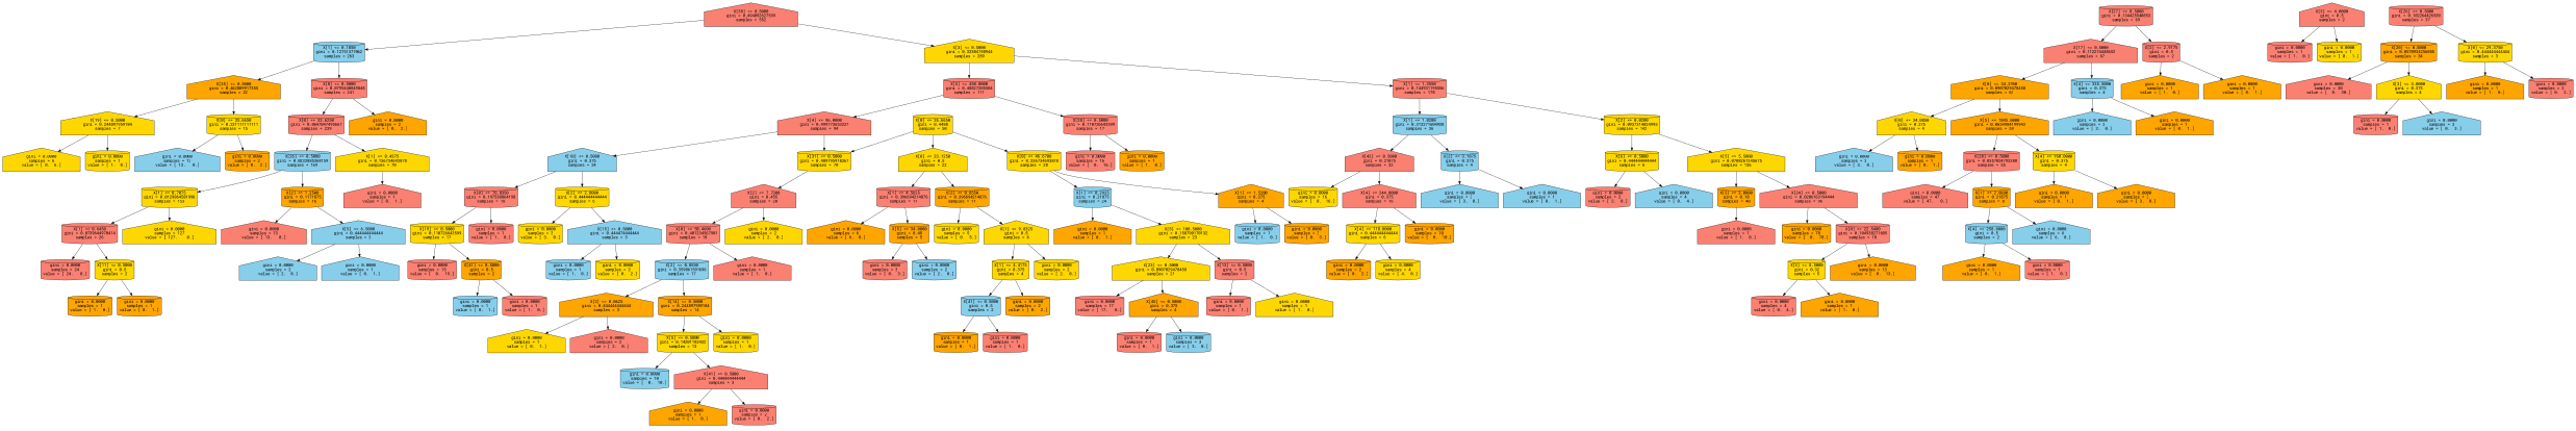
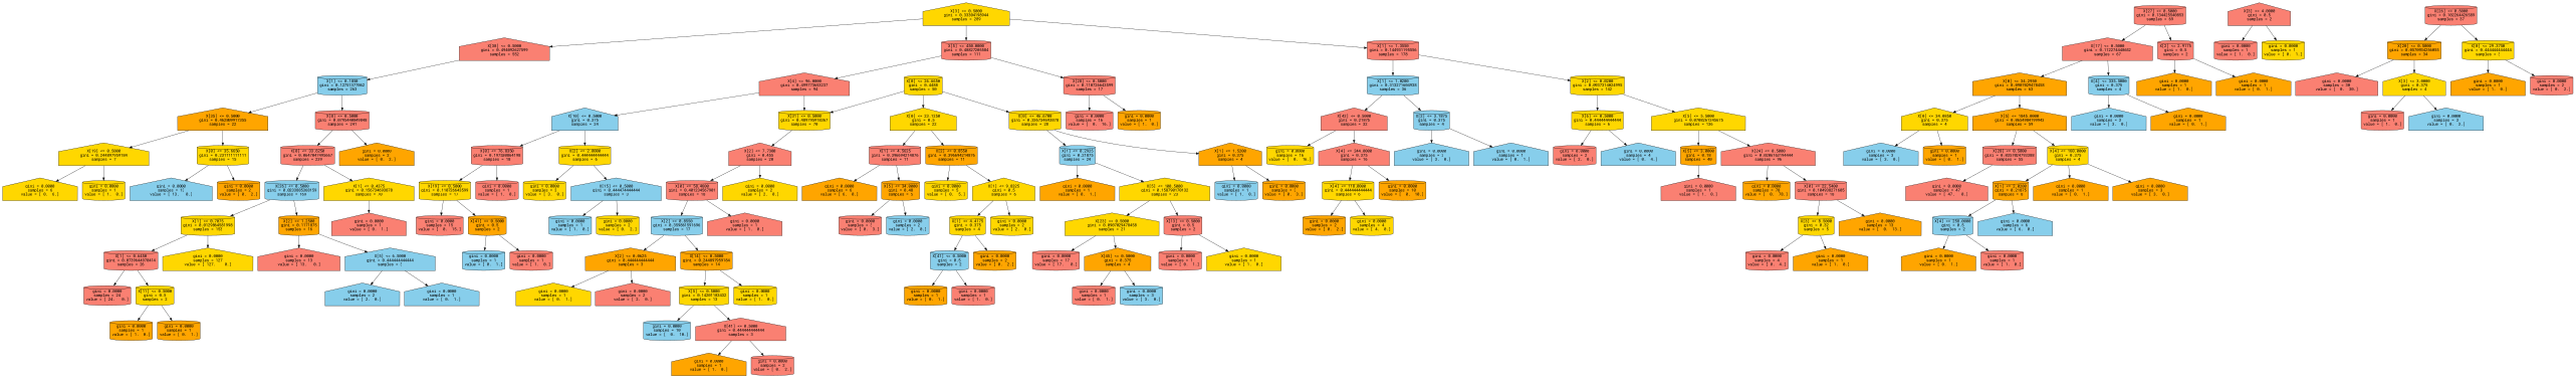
  digraph {
    fontname="Roboto Mono"
    node [fillcolor=salmon fontname="Roboto Mono" shape=cylinder style=filled]
    edge [fontname="Roboto Mono"]
    n1 [label="X[38] <= 0.5000\ngini = 0.494092627599\nsamples = 552" shape=house]
    n2 [fillcolor=skyblue label="X[1] <= 0.1850\ngini = 0.12751377062\nsamples = 263"]
    n3 [fillcolor=gold label="X[3] <= 0.5000\ngini = 0.33304198944\nsamples = 289" shape=house]
    n4 [fillcolor=orange label="X[35] <= 0.5000\ngini = 0.462809917355\nsamples = 22" shape=house]
    n5 [label="X[8] <= 0.5000\ngini = 0.0795440849848\nsamples = 241"]
    n6 [label="X[5] <= 450.0000\ngini = 0.48827205584\nsamples = 111"]
    n7 [label="X[1] <= 1.3550\ngini = 0.144931195556\nsamples = 178"]
    n8 [fillcolor=gold label="X[19] <= 0.5000\ngini = 0.244897959184\nsamples = 7" shape=house]
    n9 [fillcolor=gold label="X[0] <= 35.6650\ngini = 0.231111111111\nsamples = 15"]
    n10 [label="X[0] <= 33.6250\ngini = 0.0647047495667\nsamples = 239"]
    n11 [fillcolor=orange label="gini = 0.0000\nsamples = 2\nvalue = [ 0.  2.]" shape=house]
    n12 [fillcolor=gold label="gini = 0.0000\nsamples = 6\nvalue = [ 0.  6.]" shape=house]
    n13 [fillcolor=gold label="gini = 0.0000\nsamples = 1\nvalue = [ 1.  0.]"]
    n14 [fillcolor=skyblue label="gini = 0.0000\nsamples = 13\nvalue = [ 13.   0.]" shape=house]
    n15 [fillcolor=orange label="gini = 0.0000\nsamples = 2\nvalue = [ 0.  2.]"]
    n16 [fillcolor=skyblue label="X[26] <= 0.5000\ngini = 0.0233885368159\nsamples = 169"]
    n17 [fillcolor=gold label="X[1] <= 0.4375\ngini = 0.156734693878\nsamples = 70" shape=house]
    n18 [fillcolor=gold label="X[1] <= 0.7075\ngini = 0.0129864581998\nsamples = 153"]
    n19 [fillcolor=orange label="X[2] <= 1.2500\ngini = 0.1171875\nsamples = 16"]
    n20 [label="gini = 0.0000\nsamples = 1\nvalue = [ 0.  1.]" shape=house]
    n21 [label="X[1] <= 0.6450\ngini = 0.0739644970414\nsamples = 26"]
    n22 [fillcolor=gold label="gini = 0.0000\nsamples = 127\nvalue = [ 127.    0.]" shape=house]
    n23 [label="gini = 0.0000\nsamples = 13\nvalue = [ 13.   0.]" shape=house]
    n24 [fillcolor=skyblue label="X[5] <= 6.5000\ngini = 0.444444444444\nsamples = 3" shape=house]
    n25 [label="gini = 0.0000\nsamples = 24\nvalue = [ 24.   0.]"]
    n26 [fillcolor=gold label="X[11] <= 0.5000\ngini = 0.5\nsamples = 2"]
    n27 [fillcolor=orange label="gini = 0.0000\nsamples = 1\nvalue = [ 1.  0.]"]
    n28 [fillcolor=orange label="gini = 0.0000\nsamples = 1\nvalue = [ 0.  1.]"]
    n29 [fillcolor=skyblue label="gini = 0.0000\nsamples = 2\nvalue = [ 2.  0.]" shape=house]
    n30 [fillcolor=skyblue label="gini = 0.0000\nsamples = 1\nvalue = [ 0.  1.]" shape=house]
    n31 [label="X[27] <= 0.5000\ngini = 0.134425540853\nsamples = 69"]
    n32 [label="X[17] <= 0.5000\ngini = 0.112274448652\nsamples = 67" shape=house]
    n33 [label="X[2] <= 2.9175\ngini = 0.5\nsamples = 2"]
    n34 [fillcolor=orange label="X[0] <= 34.2950\ngini = 0.0907029478458\nsamples = 63" shape=house]
    n35 [fillcolor=skyblue label="X[4] <= 335.5000\ngini = 0.375\nsamples = 4"]
    n36 [fillcolor=orange label="gini = 0.0000\nsamples = 1\nvalue = [ 1.  0.]" shape=house]
    n37 [fillcolor=orange label="gini = 0.0000\nsamples = 1\nvalue = [ 0.  1.]" shape=house]
    n38 [fillcolor=gold label="X[0] <= 34.0850\ngini = 0.375\nsamples = 4" shape=house]
    n39 [fillcolor=orange label="X[5] <= 1845.0000\ngini = 0.0654984199943\nsamples = 59" shape=house]
    n40 [fillcolor=skyblue label="gini = 0.0000\nsamples = 3\nvalue = [ 3.  0.]" shape=house]
    n41 [fillcolor=orange label="gini = 0.0000\nsamples = 1\nvalue = [ 0.  1.]" shape=house]
    n42 [fillcolor=skyblue label="gini = 0.0000\nsamples = 3\nvalue = [ 3.  0.]" shape=house]
    n43 [fillcolor=orange label="gini = 0.0000\nsamples = 1\nvalue = [ 0.  1.]"]
    n44 [label="X[28] <= 0.5000\ngini = 0.0357024793388\nsamples = 55"]
    n45 [fillcolor=gold label="X[4] <= 160.0000\ngini = 0.375\nsamples = 4"]
    n46 [label="gini = 0.0000\nsamples = 47\nvalue = [ 47.   0.]" shape=house]
    n47 [fillcolor=orange label="X[1] <= 2.0200\ngini = 0.21875\nsamples = 8"]
    n48 [fillcolor=orange label="gini = 0.0000\nsamples = 1\nvalue = [ 0.  1.]" shape=house]
    n49 [fillcolor=orange label="gini = 0.0000\nsamples = 3\nvalue = [ 3.  0.]" shape=house]
    n50 [fillcolor=skyblue label="X[4] <= 258.0000\ngini = 0.5\nsamples = 2"]
    n51 [fillcolor=skyblue label="gini = 0.0000\nsamples = 6\nvalue = [ 6.  0.]" shape=house]
    n52 [fillcolor=orange label="gini = 0.0000\nsamples = 1\nvalue = [ 0.  1.]" shape=house]
    n53 [label="gini = 0.0000\nsamples = 1\nvalue = [ 1.  0.]"]
    n54 [label="X[4] <= 96.0000\ngini = 0.499773653237\nsamples = 94" shape=house]
    n55 [label="X[28] <= 0.5000\ngini = 0.110726643599\nsamples = 17"]
    n56 [fillcolor=skyblue label="X[1] <= 1.0200\ngini = 0.313271604938\nsamples = 36"]
    n57 [fillcolor=gold label="X[2] <= 0.0200\ngini = 0.0937314024995\nsamples = 142"]
    n58 [fillcolor=skyblue label="X[10] <= 0.5000\ngini = 0.375\nsamples = 24" shape=house]
    n59 [fillcolor=gold label="X[31] <= 0.5000\ngini = 0.489795918367\nsamples = 70"]
    n60 [label="gini = 0.0000\nsamples = 16\nvalue = [  0.  16.]"]
    n61 [fillcolor=orange label="gini = 0.0000\nsamples = 1\nvalue = [ 1.  0.]"]
    n62 [label="X[0] <= 76.8350\ngini = 0.197530864198\nsamples = 18"]
    n63 [fillcolor=gold label="X[2] <= 2.0000\ngini = 0.444444444444\nsamples = 6"]
    n64 [label="X[2] <= 7.7300\ngini = 0.455\nsamples = 20" shape=house]
    n65 [fillcolor=gold label="X[19] <= 0.5000\ngini = 0.110726643599\nsamples = 17"]
    n66 [label="gini = 0.0000\nsamples = 1\nvalue = [ 1.  0.]"]
    n67 [fillcolor=gold label="gini = 0.0000\nsamples = 3\nvalue = [ 3.  0.]"]
    n68 [fillcolor=skyblue label="X[15] <= 0.5000\ngini = 0.444474444444\nsamples = 3" shape=house]
    n69 [label="gini = 0.0000\nsamples = 15\nvalue = [  0.  15.]"]
    n70 [fillcolor=orange label="X[41] <= 0.5000\ngini = 0.5\nsamples = 2"]
    n71 [fillcolor=skyblue label="gini = 0.0000\nsamples = 1\nvalue = [ 0.  1.]"]
    n72 [label="gini = 0.0000\nsamples = 1\nvalue = [ 1.  0.]"]
    n73 [fillcolor=skyblue label="gini = 0.0000\nsamples = 1\nvalue = [ 1.  0.]"]
    n74 [fillcolor=gold label="gini = 0.0000\nsamples = 2\nvalue = [ 0.  2.]"]
    n75 [fillcolor=gold label="X[0] <= 26.6650\ngini = 0.4488\nsamples = 50"]
    n76 [fillcolor=gold label="X[0] <= 23.1250\ngini = 0.5\nsamples = 22" shape=house]
    n77 [fillcolor=gold label="X[0] <= 46.6700\ngini = 0.336734693878\nsamples = 28"]
    n78 [label="X[0] <= 58.4600\ngini = 0.401234567901\nsamples = 18"]
    n79 [fillcolor=gold label="gini = 0.0000\nsamples = 2\nvalue = [ 2.  0.]" shape=house]
    n80 [label="X[1] <= 4.5625\ngini = 0.396694214876\nsamples = 11"]
    n81 [fillcolor=orange label="X[2] <= 0.8550\ngini = 0.396694214876\nsamples = 11"]
    n82 [fillcolor=skyblue label="X[1] <= 0.2925\ngini = 0.21875\nsamples = 24"]
    n83 [fillcolor=orange label="X[1] <= 1.5200\ngini = 0.375\nsamples = 4" shape=house]
    n84 [fillcolor=orange label="gini = 0.0000\nsamples = 6\nvalue = [ 6.  0.]" shape=house]
    n85 [fillcolor=orange label="X[5] <= 34.0000\ngini = 0.48\nsamples = 5"]
    n86 [fillcolor=gold label="gini = 0.0000\nsamples = 5\nvalue = [ 0.  5.]"]
    n87 [fillcolor=gold label="X[1] <= 9.8325\ngini = 0.5\nsamples = 6" shape=house]
    n88 [label="gini = 0.0000\nsamples = 3\nvalue = [ 0.  3.]"]
    n89 [fillcolor=skyblue label="gini = 0.0000\nsamples = 2\nvalue = [ 2.  0.]"]
    n90 [fillcolor=gold label="X[1] <= 4.4175\ngini = 0.375\nsamples = 4"]
    n91 [fillcolor=gold label="gini = 0.0000\nsamples = 2\nvalue = [ 2.  0.]"]
    n92 [fillcolor=skyblue label="X[41] <= 0.5000\ngini = 0.5\nsamples = 2"]
    n93 [fillcolor=orange label="gini = 0.0000\nsamples = 2\nvalue = [ 0.  2.]"]
    n94 [fillcolor=orange label="gini = 0.0000\nsamples = 1\nvalue = [ 0.  1.]"]
    n95 [label="gini = 0.0000\nsamples = 1\nvalue = [ 1.  0.]"]
    n96 [fillcolor=orange label="gini = 0.0000\nsamples = 1\nvalue = [ 0.  1.]" shape=house]
    n97 [fillcolor=gold label="X[5] <= 100.5000\ngini = 0.158790170132\nsamples = 23" shape=house]
    n98 [fillcolor=skyblue label="gini = 0.0000\nsamples = 1\nvalue = [ 1.  0.]"]
    n99 [fillcolor=orange label="gini = 0.0000\nsamples = 3\nvalue = [ 0.  3.]"]
    n100 [fillcolor=gold label="X[23] <= 0.5000\ngini = 0.0907029478458\nsamples = 21" shape=house]
    n101 [label="X[13] <= 0.5000\ngini = 0.5\nsamples = 2"]
    n102 [label="gini = 0.0000\nsamples = 17\nvalue = [ 17.   0.]"]
    n103 [fillcolor=orange label="X[45] <= 0.5000\ngini = 0.375\nsamples = 4" shape=house]
    n104 [label="gini = 0.0000\nsamples = 1\nvalue = [ 0.  1.]"]
    n105 [fillcolor=gold label="gini = 0.0000\nsamples = 1\nvalue = [ 1.  0.]" shape=house]
    n106 [label="gini = 0.0000\nsamples = 1\nvalue = [ 0.  1.]"]
    n107 [fillcolor=skyblue label="gini = 0.0000\nsamples = 3\nvalue = [ 3.  0.]"]
    n108 [fillcolor=skyblue label="X[2] <= 0.8550\ngini = 0.359861591696\nsamples = 17"]
    n109 [label="gini = 0.0000\nsamples = 1\nvalue = [ 1.  0.]" shape=house]
    n110 [fillcolor=orange label="X[2] <= 0.0625\ngini = 0.444444444444\nsamples = 3" shape=house]
    n111 [fillcolor=orange label="X[14] <= 0.5000\ngini = 0.244897959184\nsamples = 14"]
    n112 [fillcolor=gold label="gini = 0.0000\nsamples = 1\nvalue = [ 0.  1.]" shape=house]
    n113 [label="gini = 0.0000\nsamples = 2\nvalue = [ 2.  0.]" shape=house]
    n114 [fillcolor=gold label="X[5] <= 0.5000\ngini = 0.14201183432\nsamples = 13"]
    n115 [fillcolor=gold label="gini = 0.0000\nsamples = 1\nvalue = [ 1.  0.]"]
    n116 [fillcolor=skyblue label="gini = 0.0000\nsamples = 10\nvalue = [  0.  10.]"]
    n117 [label="X[41] <= 0.5000\ngini = 0.444444444444\nsamples = 3" shape=house]
    n118 [fillcolor=orange label="gini = 0.0000\nsamples = 1\nvalue = [ 1.  0.]" shape=house]
    n119 [label="gini = 0.0000\nsamples = 2\nvalue = [ 0.  2.]"]
    n120 [label="X[42] <= 0.5000\ngini = 0.21875\nsamples = 32" shape=house]
    n121 [fillcolor=skyblue label="X[2] <= 3.1875\ngini = 0.375\nsamples = 4"]
    n122 [fillcolor=gold label="X[6] <= 0.5000\ngini = 0.444444444444\nsamples = 6"]
    n123 [fillcolor=gold label="X[5] <= 5.5000\ngini = 0.0708261245675\nsamples = 136" shape=house]
    n124 [fillcolor=gold label="gini = 0.0000\nsamples = 16\nvalue = [  0.  16.]"]
    n125 [label="X[4] <= 244.0000\ngini = 0.375\nsamples = 16" shape=house]
    n126 [fillcolor=skyblue label="gini = 0.0000\nsamples = 3\nvalue = [ 3.  0.]" shape=house]
    n127 [fillcolor=skyblue label="gini = 0.0000\nsamples = 1\nvalue = [ 0.  1.]" shape=house]
    n128 [fillcolor=gold label="X[4] <= 118.0000\ngini = 0.444444444444\nsamples = 6"]
    n129 [fillcolor=orange label="gini = 0.0000\nsamples = 10\nvalue = [  0.  10.]"]
    n130 [fillcolor=orange label="gini = 0.0000\nsamples = 2\nvalue = [ 0.  2.]"]
    n131 [fillcolor=gold label="gini = 0.0000\nsamples = 4\nvalue = [ 4.  0.]"]
    n132 [label="gini = 0.0000\nsamples = 2\nvalue = [ 2.  0.]"]
    n133 [fillcolor=skyblue label="gini = 0.0000\nsamples = 4\nvalue = [ 0.  4.]" shape=house]
    n134 [fillcolor=orange label="X[5] <= 3.0000\ngini = 0.18\nsamples = 40"]
    n135 [label="X[24] <= 0.5000\ngini = 0.0206163194444\nsamples = 96" shape=house]
    n136 [label="gini = 0.0000\nsamples = 1\nvalue = [ 1.  0.]" shape=house]
    n137 [fillcolor=orange label="gini = 0.0000\nsamples = 78\nvalue = [  0.  78.]"]
    n138 [label="X[0] <= 22.5400\ngini = 0.104938271605\nsamples = 18"]
    n139 [label="X[3] <= 4.0000\ngini = 0.5\nsamples = 2" shape=house]
    n140 [label="gini = 0.0000\nsamples = 1\nvalue = [ 1.  0.]"]
    n141 [fillcolor=gold label="gini = 0.0000\nsamples = 1\nvalue = [ 0.  1.]"]
    n142 [label="X[26] <= 0.5000\ngini = 0.102264426589\nsamples = 37"]
    n143 [fillcolor=orange label="X[20] <= 0.5000\ngini = 0.0570934256055\nsamples = 34"]
    n144 [fillcolor=gold label="X[0] <= 29.3750\ngini = 0.444444444444\nsamples = 3"]
    n145 [label="gini = 0.0000\nsamples = 30\nvalue = [  0.  30.]" shape=house]
    n146 [fillcolor=gold label="X[3] <= 3.0000\ngini = 0.375\nsamples = 4" shape=house]
    n147 [fillcolor=orange label="gini = 0.0000\nsamples = 1\nvalue = [ 1.  0.]" shape=house]
    n148 [label="gini = 0.0000\nsamples = 2\nvalue = [ 0.  2.]"]
    n149 [label="gini = 0.0000\nsamples = 1\nvalue = [ 1.  0.]"]
    n150 [fillcolor=skyblue label="gini = 0.0000\nsamples = 3\nvalue = [ 0.  3.]" shape=house]
    n151 [fillcolor=gold label="X[3] <= 8.5000\ngini = 0.32\nsamples = 5"]
    n152 [fillcolor=orange label="gini = 0.0000\nsamples = 13\nvalue = [  0.  13.]" shape=house]
    n153 [label="gini = 0.0000\nsamples = 4\nvalue = [ 0.  4.]"]
    n154 [fillcolor=orange label="gini = 0.0000\nsamples = 1\nvalue = [ 1.  0.]" shape=house]
    n1 -> n2
-   n1 -> n3
+   n3 -> n1
    n2 -> n4
    n2 -> n5
    n3 -> n6
    n3 -> n7
    n4 -> n8
    n4 -> n9
    n5 -> n10
    n5 -> n11
    n6 -> n54
    n6 -> n55
    n7 -> n56
    n7 -> n57
    n8 -> n12
    n8 -> n13
    n9 -> n14
    n9 -> n15
    n10 -> n16
    n10 -> n17
    n16 -> n18
    n16 -> n19
    n17 -> n20
    n18 -> n21
    n18 -> n22
    n19 -> n23
    n19 -> n24
    n21 -> n25
    n21 -> n26
    n24 -> n29
    n24 -> n30
    n26 -> n27
    n26 -> n28
    n31 -> n32
    n31 -> n33
    n32 -> n34
    n32 -> n35
    n33 -> n36
    n33 -> n37
    n34 -> n38
    n34 -> n39
    n35 -> n40
    n35 -> n41
    n38 -> n42
    n38 -> n43
    n39 -> n44
    n39 -> n45
    n44 -> n46
-   n44 -> n47
+   n45 -> n47
    n45 -> n48
    n45 -> n49
    n47 -> n50
    n47 -> n51
    n50 -> n52
    n50 -> n53
    n54 -> n58
    n54 -> n59
    n55 -> n60
    n55 -> n61
    n56 -> n120
    n56 -> n121
    n57 -> n122
    n57 -> n123
    n58 -> n62
    n58 -> n63
    n59 -> n64
    n62 -> n65
    n62 -> n66
    n63 -> n67
    n63 -> n68
    n64 -> n78
    n64 -> n79
    n65 -> n69
    n65 -> n70
    n68 -> n73
    n68 -> n74
    n70 -> n71
    n70 -> n72
    n75 -> n59
    n75 -> n76
    n75 -> n77
    n76 -> n80
    n76 -> n81
    n77 -> n82
    n77 -> n83
    n78 -> n108
    n78 -> n109
    n80 -> n84
    n80 -> n85
    n81 -> n86
    n81 -> n87
    n82 -> n96
    n82 -> n97
    n83 -> n98
    n83 -> n99
    n85 -> n88
    n85 -> n89
    n87 -> n90
    n87 -> n91
    n90 -> n92
    n90 -> n93
    n92 -> n94
    n92 -> n95
    n97 -> n100
    n97 -> n101
    n100 -> n102
    n100 -> n103
    n101 -> n104
    n101 -> n105
    n103 -> n106
    n103 -> n107
    n108 -> n110
    n108 -> n111
    n110 -> n112
    n110 -> n113
    n111 -> n114
    n111 -> n115
    n114 -> n116
    n114 -> n117
    n117 -> n118
    n117 -> n119
    n120 -> n124
    n120 -> n125
    n121 -> n126
    n121 -> n127
    n122 -> n132
    n122 -> n133
    n123 -> n134
    n123 -> n135
    n125 -> n128
    n125 -> n129
    n128 -> n130
    n128 -> n131
    n134 -> n136
    n135 -> n137
    n135 -> n138
    n138 -> n151
    n138 -> n152
    n139 -> n140
    n139 -> n141
    n142 -> n143
    n142 -> n144
    n143 -> n145
    n143 -> n146
    n144 -> n147
    n144 -> n148
    n146 -> n149
    n146 -> n150
    n151 -> n153
    n151 -> n154
  }
